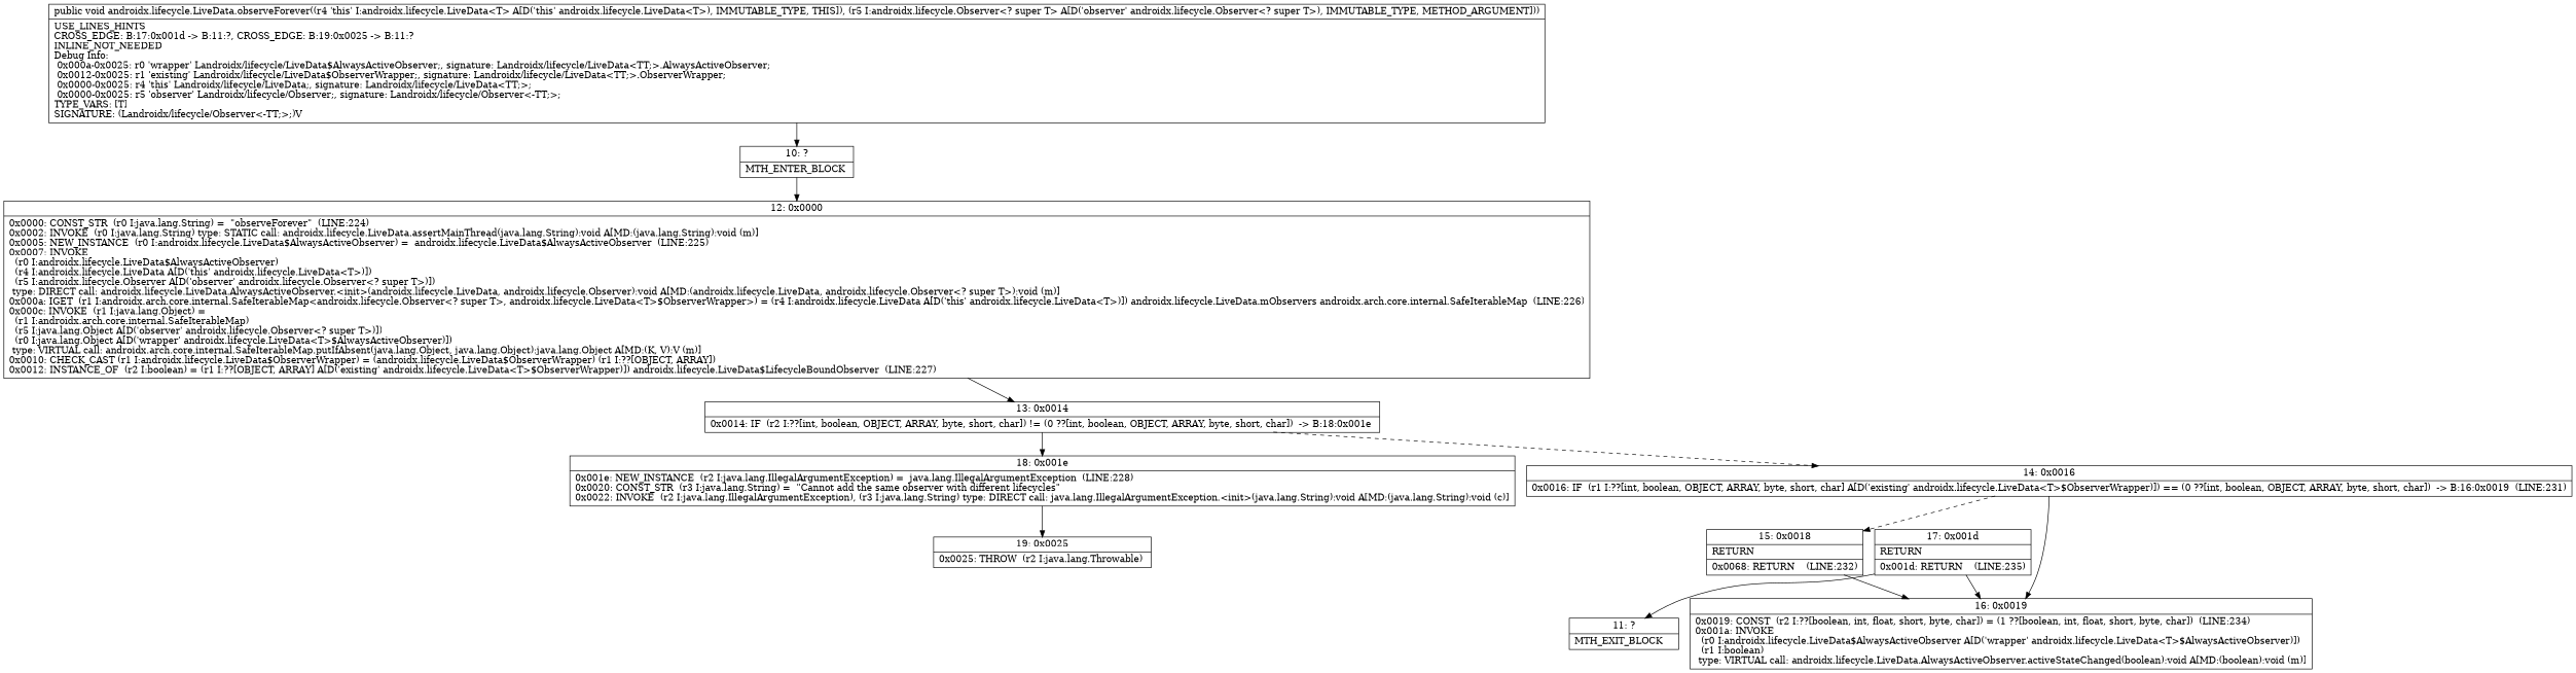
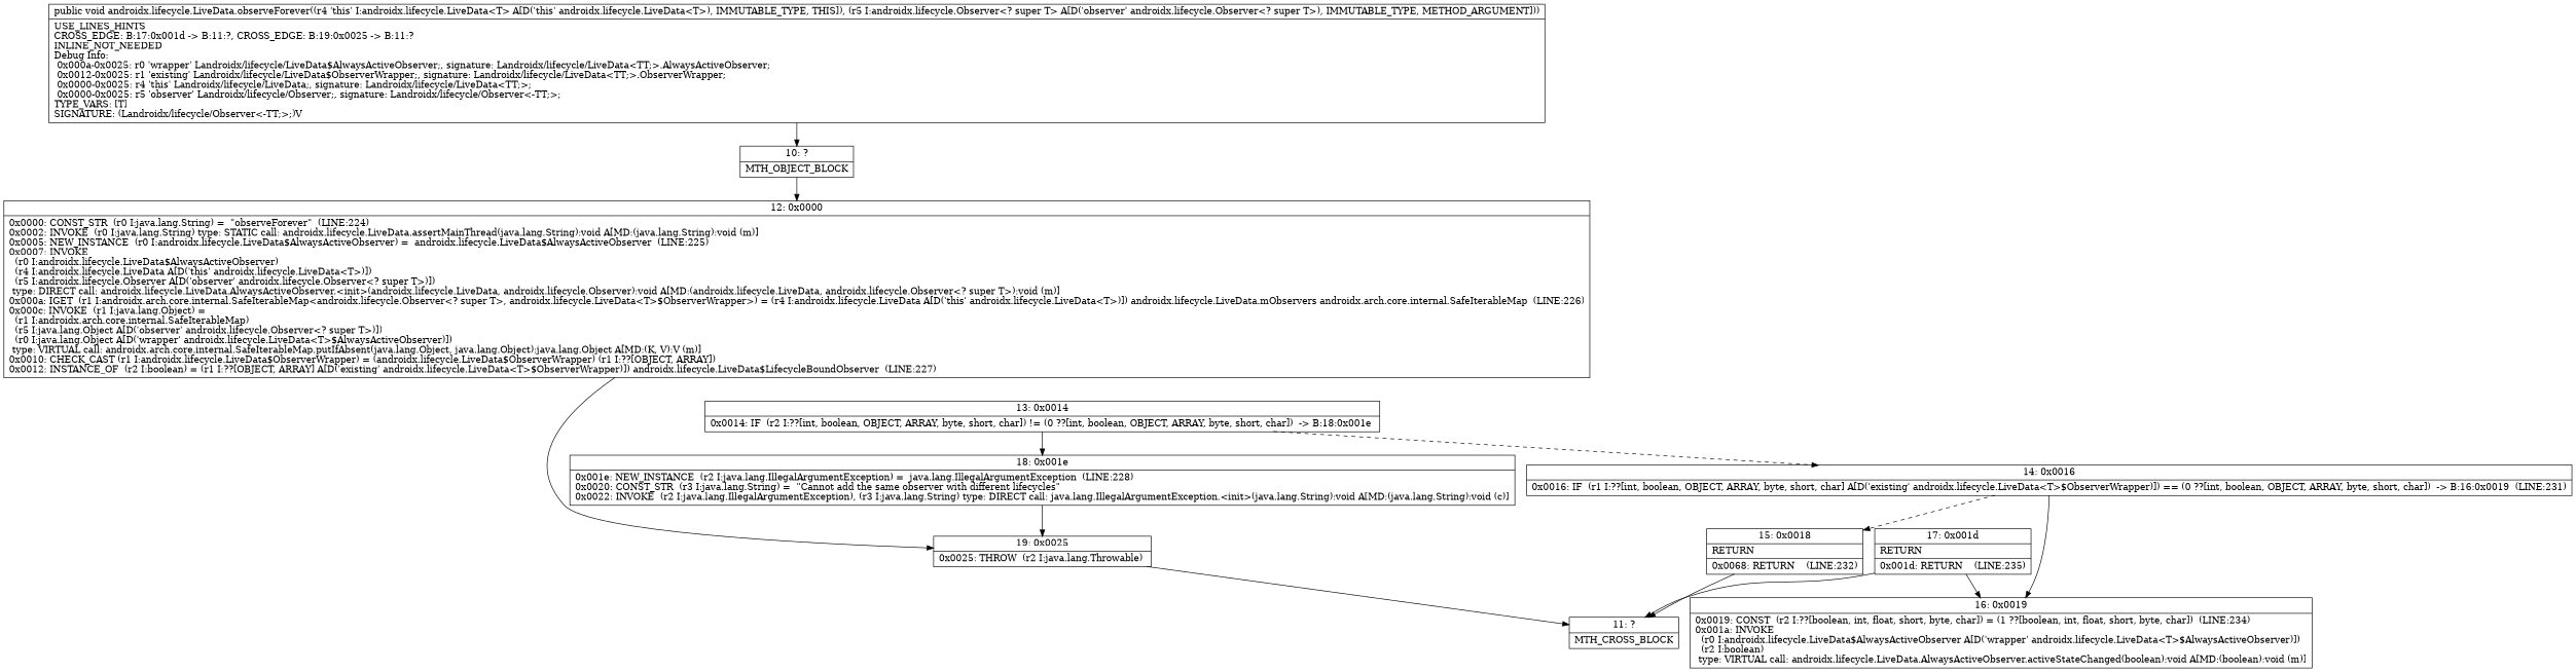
  digraph {
    node [shape=record]
-   n1 [label="{10\:\ ?|MTH_ENTER_BLOCK\l}"]
+   n1 [label="{10\:\ ?|MTH_OBJECT_BLOCK\l}"]
    n2 [label="{12\:\ 0x0000|0x0000: CONST_STR  (r0 I:java.lang.String) =  \"observeForever\"  (LINE:224)\l0x0002: INVOKE  (r0 I:java.lang.String) type: STATIC call: androidx.lifecycle.LiveData.assertMainThread(java.lang.String):void A[MD:(java.lang.String):void (m)]\l0x0005: NEW_INSTANCE  (r0 I:androidx.lifecycle.LiveData$AlwaysActiveObserver) =  androidx.lifecycle.LiveData$AlwaysActiveObserver  (LINE:225)\l0x0007: INVOKE  \l  (r0 I:androidx.lifecycle.LiveData$AlwaysActiveObserver)\l  (r4 I:androidx.lifecycle.LiveData A[D('this' androidx.lifecycle.LiveData\<T\>)])\l  (r5 I:androidx.lifecycle.Observer A[D('observer' androidx.lifecycle.Observer\<? super T\>)])\l type: DIRECT call: androidx.lifecycle.LiveData.AlwaysActiveObserver.\<init\>(androidx.lifecycle.LiveData, androidx.lifecycle.Observer):void A[MD:(androidx.lifecycle.LiveData, androidx.lifecycle.Observer\<? super T\>):void (m)]\l0x000a: IGET  (r1 I:androidx.arch.core.internal.SafeIterableMap\<androidx.lifecycle.Observer\<? super T\>, androidx.lifecycle.LiveData\<T\>$ObserverWrapper\>) = (r4 I:androidx.lifecycle.LiveData A[D('this' androidx.lifecycle.LiveData\<T\>)]) androidx.lifecycle.LiveData.mObservers androidx.arch.core.internal.SafeIterableMap  (LINE:226)\l0x000c: INVOKE  (r1 I:java.lang.Object) = \l  (r1 I:androidx.arch.core.internal.SafeIterableMap)\l  (r5 I:java.lang.Object A[D('observer' androidx.lifecycle.Observer\<? super T\>)])\l  (r0 I:java.lang.Object A[D('wrapper' androidx.lifecycle.LiveData\<T\>$AlwaysActiveObserver)])\l type: VIRTUAL call: androidx.arch.core.internal.SafeIterableMap.putIfAbsent(java.lang.Object, java.lang.Object):java.lang.Object A[MD:(K, V):V (m)]\l0x0010: CHECK_CAST (r1 I:androidx.lifecycle.LiveData$ObserverWrapper) = (androidx.lifecycle.LiveData$ObserverWrapper) (r1 I:??[OBJECT, ARRAY]) \l0x0012: INSTANCE_OF  (r2 I:boolean) = (r1 I:??[OBJECT, ARRAY] A[D('existing' androidx.lifecycle.LiveData\<T\>$ObserverWrapper)]) androidx.lifecycle.LiveData$LifecycleBoundObserver  (LINE:227)\l}"]
    n3 [label="{13\:\ 0x0014|0x0014: IF  (r2 I:??[int, boolean, OBJECT, ARRAY, byte, short, char]) != (0 ??[int, boolean, OBJECT, ARRAY, byte, short, char])  \-\> B:18:0x001e \l}"]
    n4 [label="{14\:\ 0x0016|0x0016: IF  (r1 I:??[int, boolean, OBJECT, ARRAY, byte, short, char] A[D('existing' androidx.lifecycle.LiveData\<T\>$ObserverWrapper)]) == (0 ??[int, boolean, OBJECT, ARRAY, byte, short, char])  \-\> B:16:0x0019  (LINE:231)\l}"]
    n5 [label="{18\:\ 0x001e|0x001e: NEW_INSTANCE  (r2 I:java.lang.IllegalArgumentException) =  java.lang.IllegalArgumentException  (LINE:228)\l0x0020: CONST_STR  (r3 I:java.lang.String) =  \"Cannot add the same observer with different lifecycles\" \l0x0022: INVOKE  (r2 I:java.lang.IllegalArgumentException), (r3 I:java.lang.String) type: DIRECT call: java.lang.IllegalArgumentException.\<init\>(java.lang.String):void A[MD:(java.lang.String):void (c)]\l}"]
    n6 [label="{15\:\ 0x0018|RETURN\l|0x0068: RETURN    (LINE:232)\l}"]
-   n7 [label="{16\:\ 0x0019|0x0019: CONST  (r2 I:??[boolean, int, float, short, byte, char]) = (1 ??[boolean, int, float, short, byte, char])  (LINE:234)\l0x001a: INVOKE  \l  (r0 I:androidx.lifecycle.LiveData$AlwaysActiveObserver A[D('wrapper' androidx.lifecycle.LiveData\<T\>$AlwaysActiveObserver)])\l  (r1 I:boolean)\l type: VIRTUAL call: androidx.lifecycle.LiveData.AlwaysActiveObserver.activeStateChanged(boolean):void A[MD:(boolean):void (m)]\l}"]
+   n7 [label="{16\:\ 0x0019|0x0019: CONST  (r2 I:??[boolean, int, float, short, byte, char]) = (1 ??[boolean, int, float, short, byte, char])  (LINE:234)\l0x001a: INVOKE  \l  (r0 I:androidx.lifecycle.LiveData$AlwaysActiveObserver A[D('wrapper' androidx.lifecycle.LiveData\<T\>$AlwaysActiveObserver)])\l  (r2 I:boolean)\l type: VIRTUAL call: androidx.lifecycle.LiveData.AlwaysActiveObserver.activeStateChanged(boolean):void A[MD:(boolean):void (m)]\l}"]
    n8 [label="{19\:\ 0x0025|0x0025: THROW  (r2 I:java.lang.Throwable) \l}"]
-   n9 [label="{11\:\ ?|MTH_EXIT_BLOCK\l}"]
+   n9 [label="{11\:\ ?|MTH_CROSS_BLOCK\l}"]
    n10 [label="{17\:\ 0x001d|RETURN\l|0x001d: RETURN    (LINE:235)\l}"]
    n11 [label="{public void androidx.lifecycle.LiveData.observeForever((r4 'this' I:androidx.lifecycle.LiveData\<T\> A[D('this' androidx.lifecycle.LiveData\<T\>), IMMUTABLE_TYPE, THIS]), (r5 I:androidx.lifecycle.Observer\<? super T\> A[D('observer' androidx.lifecycle.Observer\<? super T\>), IMMUTABLE_TYPE, METHOD_ARGUMENT]))  | USE_LINES_HINTS\lCROSS_EDGE: B:17:0x001d \-\> B:11:?, CROSS_EDGE: B:19:0x0025 \-\> B:11:?\lINLINE_NOT_NEEDED\lDebug Info:\l  0x000a\-0x0025: r0 'wrapper' Landroidx\/lifecycle\/LiveData$AlwaysActiveObserver;, signature: Landroidx\/lifecycle\/LiveData\<TT;\>.AlwaysActiveObserver;\l  0x0012\-0x0025: r1 'existing' Landroidx\/lifecycle\/LiveData$ObserverWrapper;, signature: Landroidx\/lifecycle\/LiveData\<TT;\>.ObserverWrapper;\l  0x0000\-0x0025: r4 'this' Landroidx\/lifecycle\/LiveData;, signature: Landroidx\/lifecycle\/LiveData\<TT;\>;\l  0x0000\-0x0025: r5 'observer' Landroidx\/lifecycle\/Observer;, signature: Landroidx\/lifecycle\/Observer\<\-TT;\>;\lTYPE_VARS: [T]\lSIGNATURE: (Landroidx\/lifecycle\/Observer\<\-TT;\>;)V\l}"]
    n1 -> n2
-   n2 -> n3
+   n2 -> n8
    n3 -> n4 [style=dashed]
    n3 -> n5
    n4 -> n6 [style=dashed]
    n4 -> n7
    n5 -> n8
-   n6 -> n7
+   n6 -> n9
+   n8 -> n9
    n10 -> n7
    n10 -> n9
    n11 -> n1
  }
